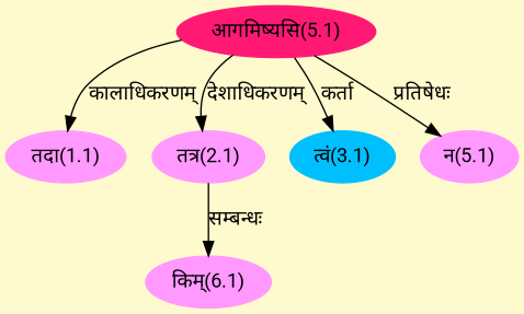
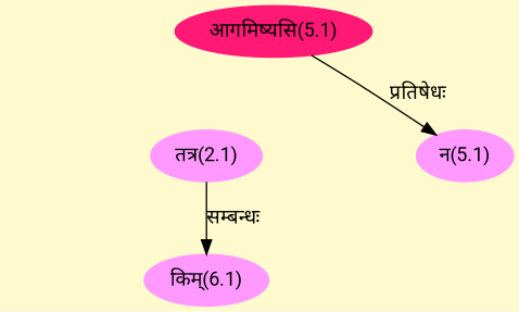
  digraph {
    bgcolor=lemonchiffon1
    compound=true
    fontname=Roboto
    rankdir=BT
    node [color="#FF99FF" fontname=Roboto style=filled]
    edge [dir=back fontname=Roboto]
-   n1 [label="तदा(1.1)"]
    n2 [color="#FF1975" label="आगमिष्यसि(5.1)"]
    n3 [label="तत्र(2.1)"]
-   n4 [color="#00BFFF" label="त्वं(3.1)"]
    n5 [label="न(5.1)"]
    n6 [label="किम्(6.1)"]
-   n1 -> n2 [label="कालाधिकरणम्"]
-   n3 -> n2 [label="देशाधिकरणम्"]
-   n4 -> n2 [label="कर्ता"]
    n5 -> n2 [label="प्रतिषेधः"]
    n6 -> n3 [label="सम्बन्धः"]
  }
